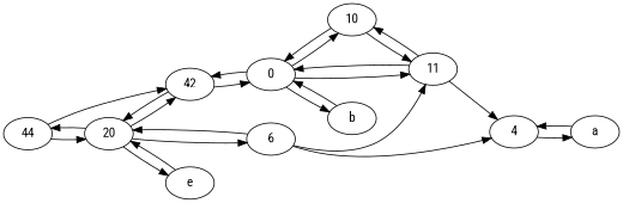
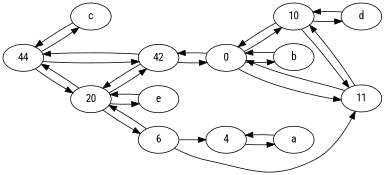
  digraph {
    fontname="Roboto Condensed"
    rankdir=LR
    node [fontname="Roboto Condensed"]
    edge [fontname="Roboto Condensed"]
    n1 [label=44]
+   c
    n3 [label=20]
    n4 [label=42]
    n5 [label=10]
    11
    4
    n8 [label=0]
+   d
    6
    a
    b
    e
+   n1 -> c
    n1 -> n3
    n1 -> n4
+   c -> n1
    n3 -> n1
    n3 -> n4
    n3 -> 6
    n3 -> e
+   n4 -> n1
    n4 -> n3
    n4 -> n8
    n5 -> 11
    n5 -> n8
+   n5 -> d
    11 -> n5
-   11 -> 4
    11 -> n8
    4 -> a
    n8 -> n4
    n8 -> n5
    n8 -> 11
    n8 -> b
+   d -> n5
    6 -> n3
    6 -> 11
    6 -> 4
    a -> 4
    b -> n8
    e -> n3
  }
